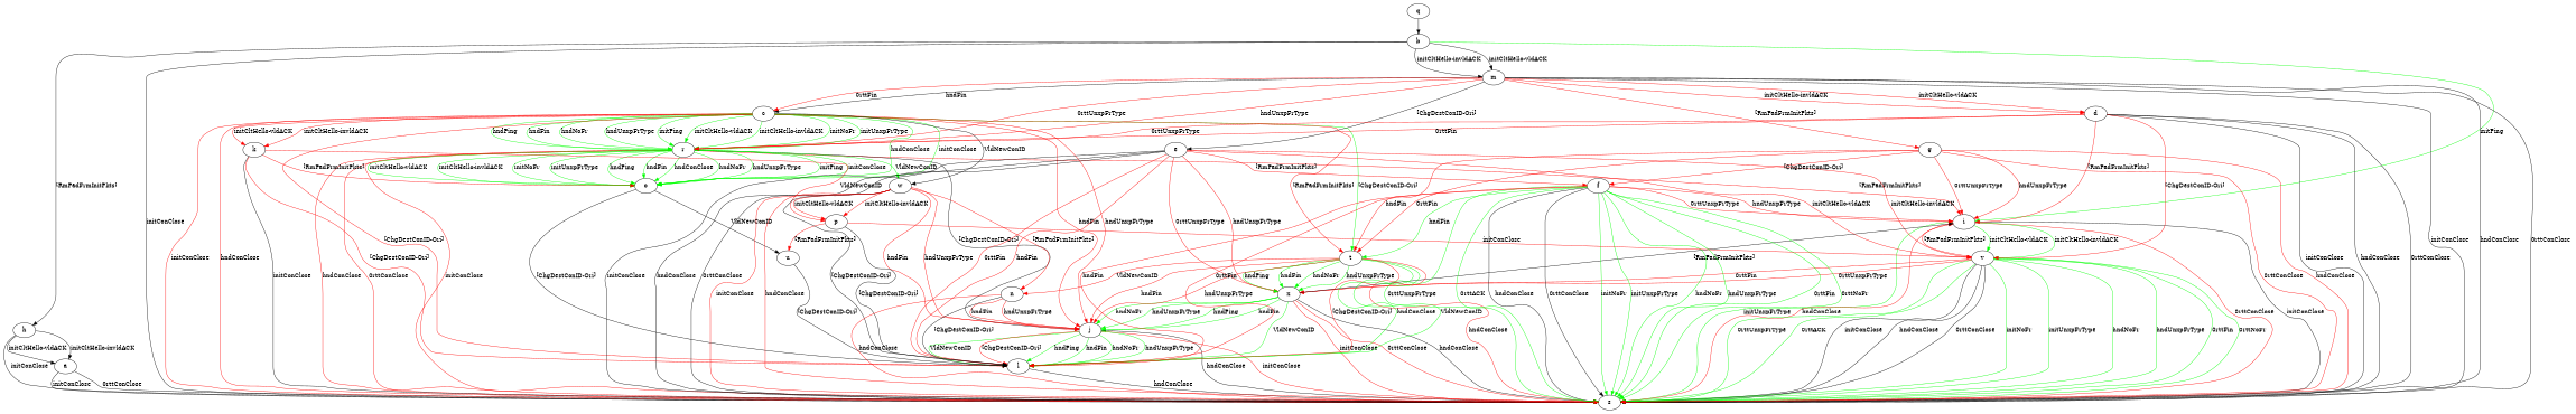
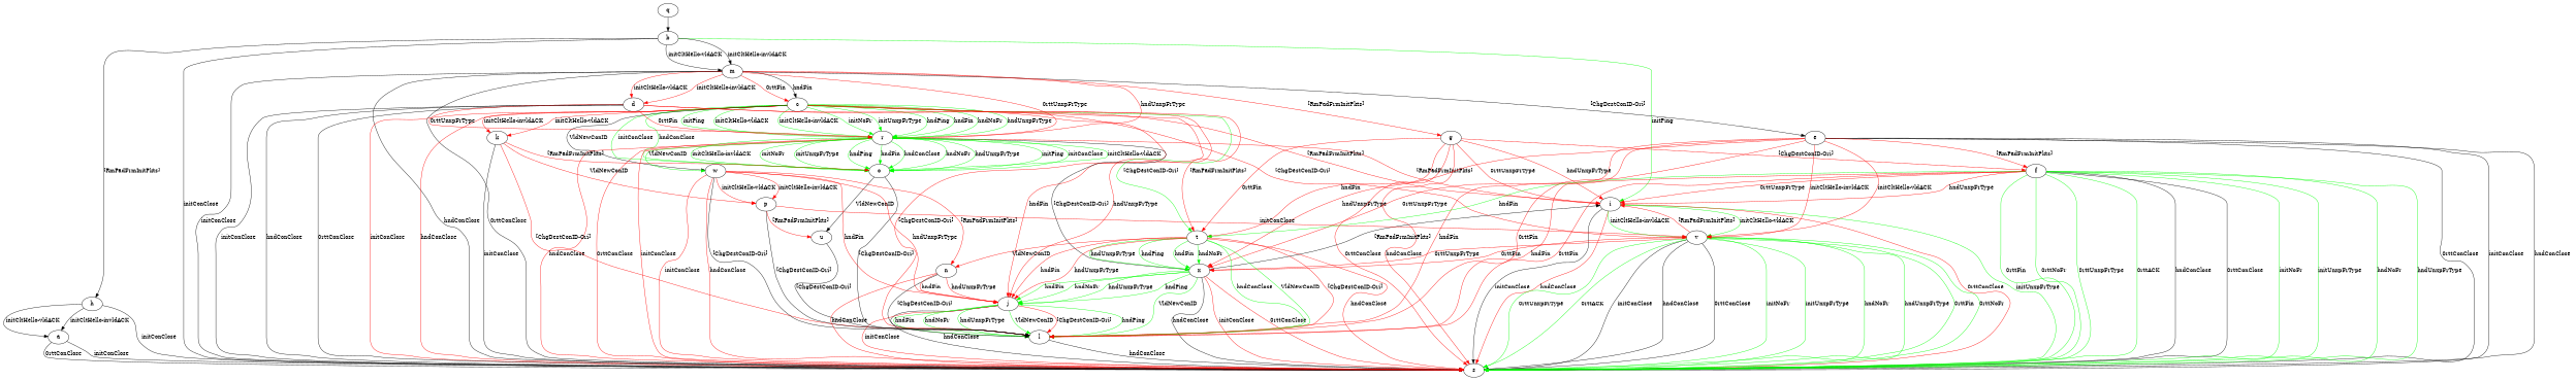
  digraph {
    edge [color=red]
    a
    s
    b
    h
    i
    m
    v
    c
    r
    d
    e
    g
    x
    j
    k
    l
    o
    t
    w
    f
    p
    u
    n
    q
    a -> s [label="initConClose " color=""]
    a -> s [label="0rttConClose " color=""]
    b -> s [label="initConClose " color=""]
    b -> h [label="[RmPadFrmInitPkts] " color=""]
    b -> i [color=green label="initPing "]
    b -> m [label="initCltHello-vldACK " color=""]
    b -> m [label="initCltHello-invldACK " color=""]
    h -> a [label="initCltHello-vldACK " color=""]
    h -> a [label="initCltHello-invldACK " color=""]
    h -> s [label="initConClose " color=""]
    i -> s [label="initConClose " color=""]
    i -> s [color=green label="initUnxpFrType "]
    i -> s [label="hndConClose "]
    i -> s [label="0rttConClose "]
    i -> v [color=green label="initCltHello-vldACK "]
    i -> v [color=green label="initCltHello-invldACK "]
    m -> s [label="initConClose " color=""]
    m -> s [label="hndConClose " color=""]
    m -> s [label="0rttConClose " color=""]
    m -> c [label="hndFin " color=""]
    m -> c [label="0rttFin "]
    m -> r [label="hndUnxpFrType "]
    m -> r [label="0rttUnxpFrType "]
    m -> d [label="initCltHello-vldACK "]
    m -> d [label="initCltHello-invldACK "]
    m -> e [label="[ChgDestConID-Ori] " color=""]
    m -> g [label="[RmPadFrmInitPkts] "]
    v -> s [label="initConClose " color=""]
    v -> s [label="hndConClose " color=""]
    v -> s [label="0rttConClose " color=""]
    v -> s [color=green label="initNoFr "]
    v -> s [color=green label="initUnxpFrType "]
    v -> s [color=green label="hndNoFr "]
    v -> s [color=green label="hndUnxpFrType "]
    v -> s [color=green label="0rttFin "]
    v -> s [color=green label="0rttNoFr "]
    v -> s [color=green label="0rttUnxpFrType "]
    v -> s [color=green label="0rttACK "]
    v -> i [label="[RmPadFrmInitPkts] "]
    v -> x [label="0rttFin "]
    v -> x [label="0rttUnxpFrType "]
    c -> s [label="initConClose "]
    c -> s [label="hndConClose "]
    c -> r [color=green label="initPing "]
    c -> r [color=green label="initCltHello-vldACK "]
    c -> r [color=green label="initCltHello-invldACK "]
    c -> r [color=green label="initNoFr "]
    c -> r [color=green label="initUnxpFrType "]
    c -> r [color=green label="hndPing "]
    c -> r [color=green label="hndFin "]
    c -> r [color=green label="hndNoFr "]
    c -> r [color=green label="hndUnxpFrType "]
    c -> j [label="hndFin "]
    c -> j [label="hndUnxpFrType "]
    c -> k [label="initCltHello-vldACK "]
    c -> k [label="initCltHello-invldACK "]
    c -> l [label="[ChgDestConID-Ori] "]
    c -> o [color=green label="initConClose "]
    c -> o [color=green label="hndConClose "]
    c -> t [color=green label="[ChgDestConID-Ori] "]
    c -> t [label="[RmPadFrmInitPkts] "]
    c -> w [label="VldNewConID " color=""]
    r -> s [label="initConClose "]
    r -> s [label="hndConClose "]
    r -> s [label="0rttConClose "]
    r -> i [label="[RmPadFrmInitPkts] "]
-   r -> j [label="[ChgDestConID-Ori] " color=""]
+   r -> x [label="[ChgDestConID-Ori] " color=""]
    r -> o [color=green label="initPing "]
    r -> o [color=green label="initConClose "]
    r -> o [color=green label="initCltHello-vldACK "]
    r -> o [color=green label="initCltHello-invldACK "]
    r -> o [color=green label="initNoFr "]
    r -> o [color=green label="initUnxpFrType "]
    r -> o [color=green label="hndPing "]
    r -> o [color=green label="hndFin "]
    r -> o [color=green label="hndConClose "]
    r -> o [color=green label="hndNoFr "]
    r -> o [color=green label="hndUnxpFrType "]
    r -> w [color=green label="VldNewConID "]
    d -> s [label="initConClose " color=""]
    d -> s [label="hndConClose " color=""]
    d -> s [label="0rttConClose " color=""]
    d -> i [label="[RmPadFrmInitPkts] "]
    d -> v [label="[ChgDestConID-Ori] "]
    d -> r [label="0rttFin "]
    d -> r [label="0rttUnxpFrType "]
    e -> s [label="initConClose " color=""]
    e -> s [label="hndConClose " color=""]
    e -> s [label="0rttConClose " color=""]
    e -> v [label="initCltHello-vldACK "]
    e -> v [label="initCltHello-invldACK "]
    e -> x [label="hndUnxpFrType "]
    e -> x [label="0rttUnxpFrType "]
    e -> l [label="hndFin "]
    e -> l [label="0rttFin "]
    e -> f [label="[RmPadFrmInitPkts] "]
    g -> s [label="hndConClose "]
    g -> s [label="0rttConClose "]
    g -> i [label="hndUnxpFrType "]
    g -> i [label="0rttUnxpFrType "]
    g -> t [label="hndFin "]
    g -> t [label="0rttFin "]
    g -> f [label="[ChgDestConID-Ori] "]
    x -> s [label="hndConClose " color=""]
    x -> s [label="initConClose "]
    x -> s [label="0rttConClose "]
    x -> i [color=black label="[RmPadFrmInitPkts] "]
    x -> j [color=green label="hndPing "]
    x -> j [color=green label="hndFin "]
    x -> j [color=green label="hndNoFr "]
    x -> j [color=green label="hndUnxpFrType "]
    x -> l [color=green label="VldNewConID "]
    j -> s [label="hndConClose " color=""]
    j -> s [label="initConClose "]
    j -> l [color=green label="hndPing "]
    j -> l [color=green label="hndFin "]
    j -> l [color=green label="hndNoFr "]
    j -> l [color=green label="hndUnxpFrType "]
    j -> l [color=green label="VldNewConID "]
    j -> l [label="[ChgDestConID-Ori] "]
    k -> s [label="initConClose " color=""]
    k -> l [label="[ChgDestConID-Ori] "]
    k -> o [label="[RmPadFrmInitPkts] "]
    k -> p [label="VldNewConID "]
    l -> s [label="hndConClose " color=""]
    o -> l [label="[ChgDestConID-Ori] " color=""]
    o -> u [label="VldNewConID " color=""]
    t -> s [label="hndConClose "]
    t -> x [color=green label="hndPing "]
    t -> x [color=green label="hndFin "]
    t -> x [color=green label="hndNoFr "]
    t -> x [color=green label="hndUnxpFrType "]
    t -> j [label="hndFin "]
    t -> j [label="hndUnxpFrType "]
    t -> l [color=green label="hndConClose "]
    t -> l [color=green label="VldNewConID "]
    t -> l [label="[ChgDestConID-Ori] "]
    t -> n [label="VldNewConID "]
    w -> s [label="initConClose "]
    w -> s [label="hndConClose "]
    w -> j [label="hndFin "]
    w -> j [label="hndUnxpFrType "]
    w -> l [label="[ChgDestConID-Ori] " color=""]
    w -> p [label="initCltHello-vldACK "]
    w -> p [label="initCltHello-invldACK "]
    w -> n [label="[RmPadFrmInitPkts] "]
    f -> s [label="hndConClose " color=""]
    f -> s [label="0rttConClose " color=""]
    f -> s [color=green label="initNoFr "]
    f -> s [color=green label="initUnxpFrType "]
    f -> s [color=green label="hndNoFr "]
    f -> s [color=green label="hndUnxpFrType "]
    f -> s [color=green label="0rttFin "]
    f -> s [color=green label="0rttNoFr "]
    f -> s [color=green label="0rttUnxpFrType "]
    f -> s [color=green label="0rttACK "]
    f -> i [label="hndUnxpFrType "]
    f -> i [label="0rttUnxpFrType "]
    f -> l [label="hndFin "]
    f -> l [label="0rttFin "]
    f -> t [color=green label="hndFin "]
    p -> v [label="initConClose "]
    p -> l [label="[ChgDestConID-Ori] " color=""]
    p -> u [label="[RmPadFrmInitPkts] "]
    u -> l [label="[ChgDestConID-Ori] " color=""]
    n -> s [label="hndConClose "]
    n -> j [label="hndFin "]
    n -> j [label="hndUnxpFrType "]
    n -> l [label="[ChgDestConID-Ori] " color=""]
    q -> b [color=""]
  }
